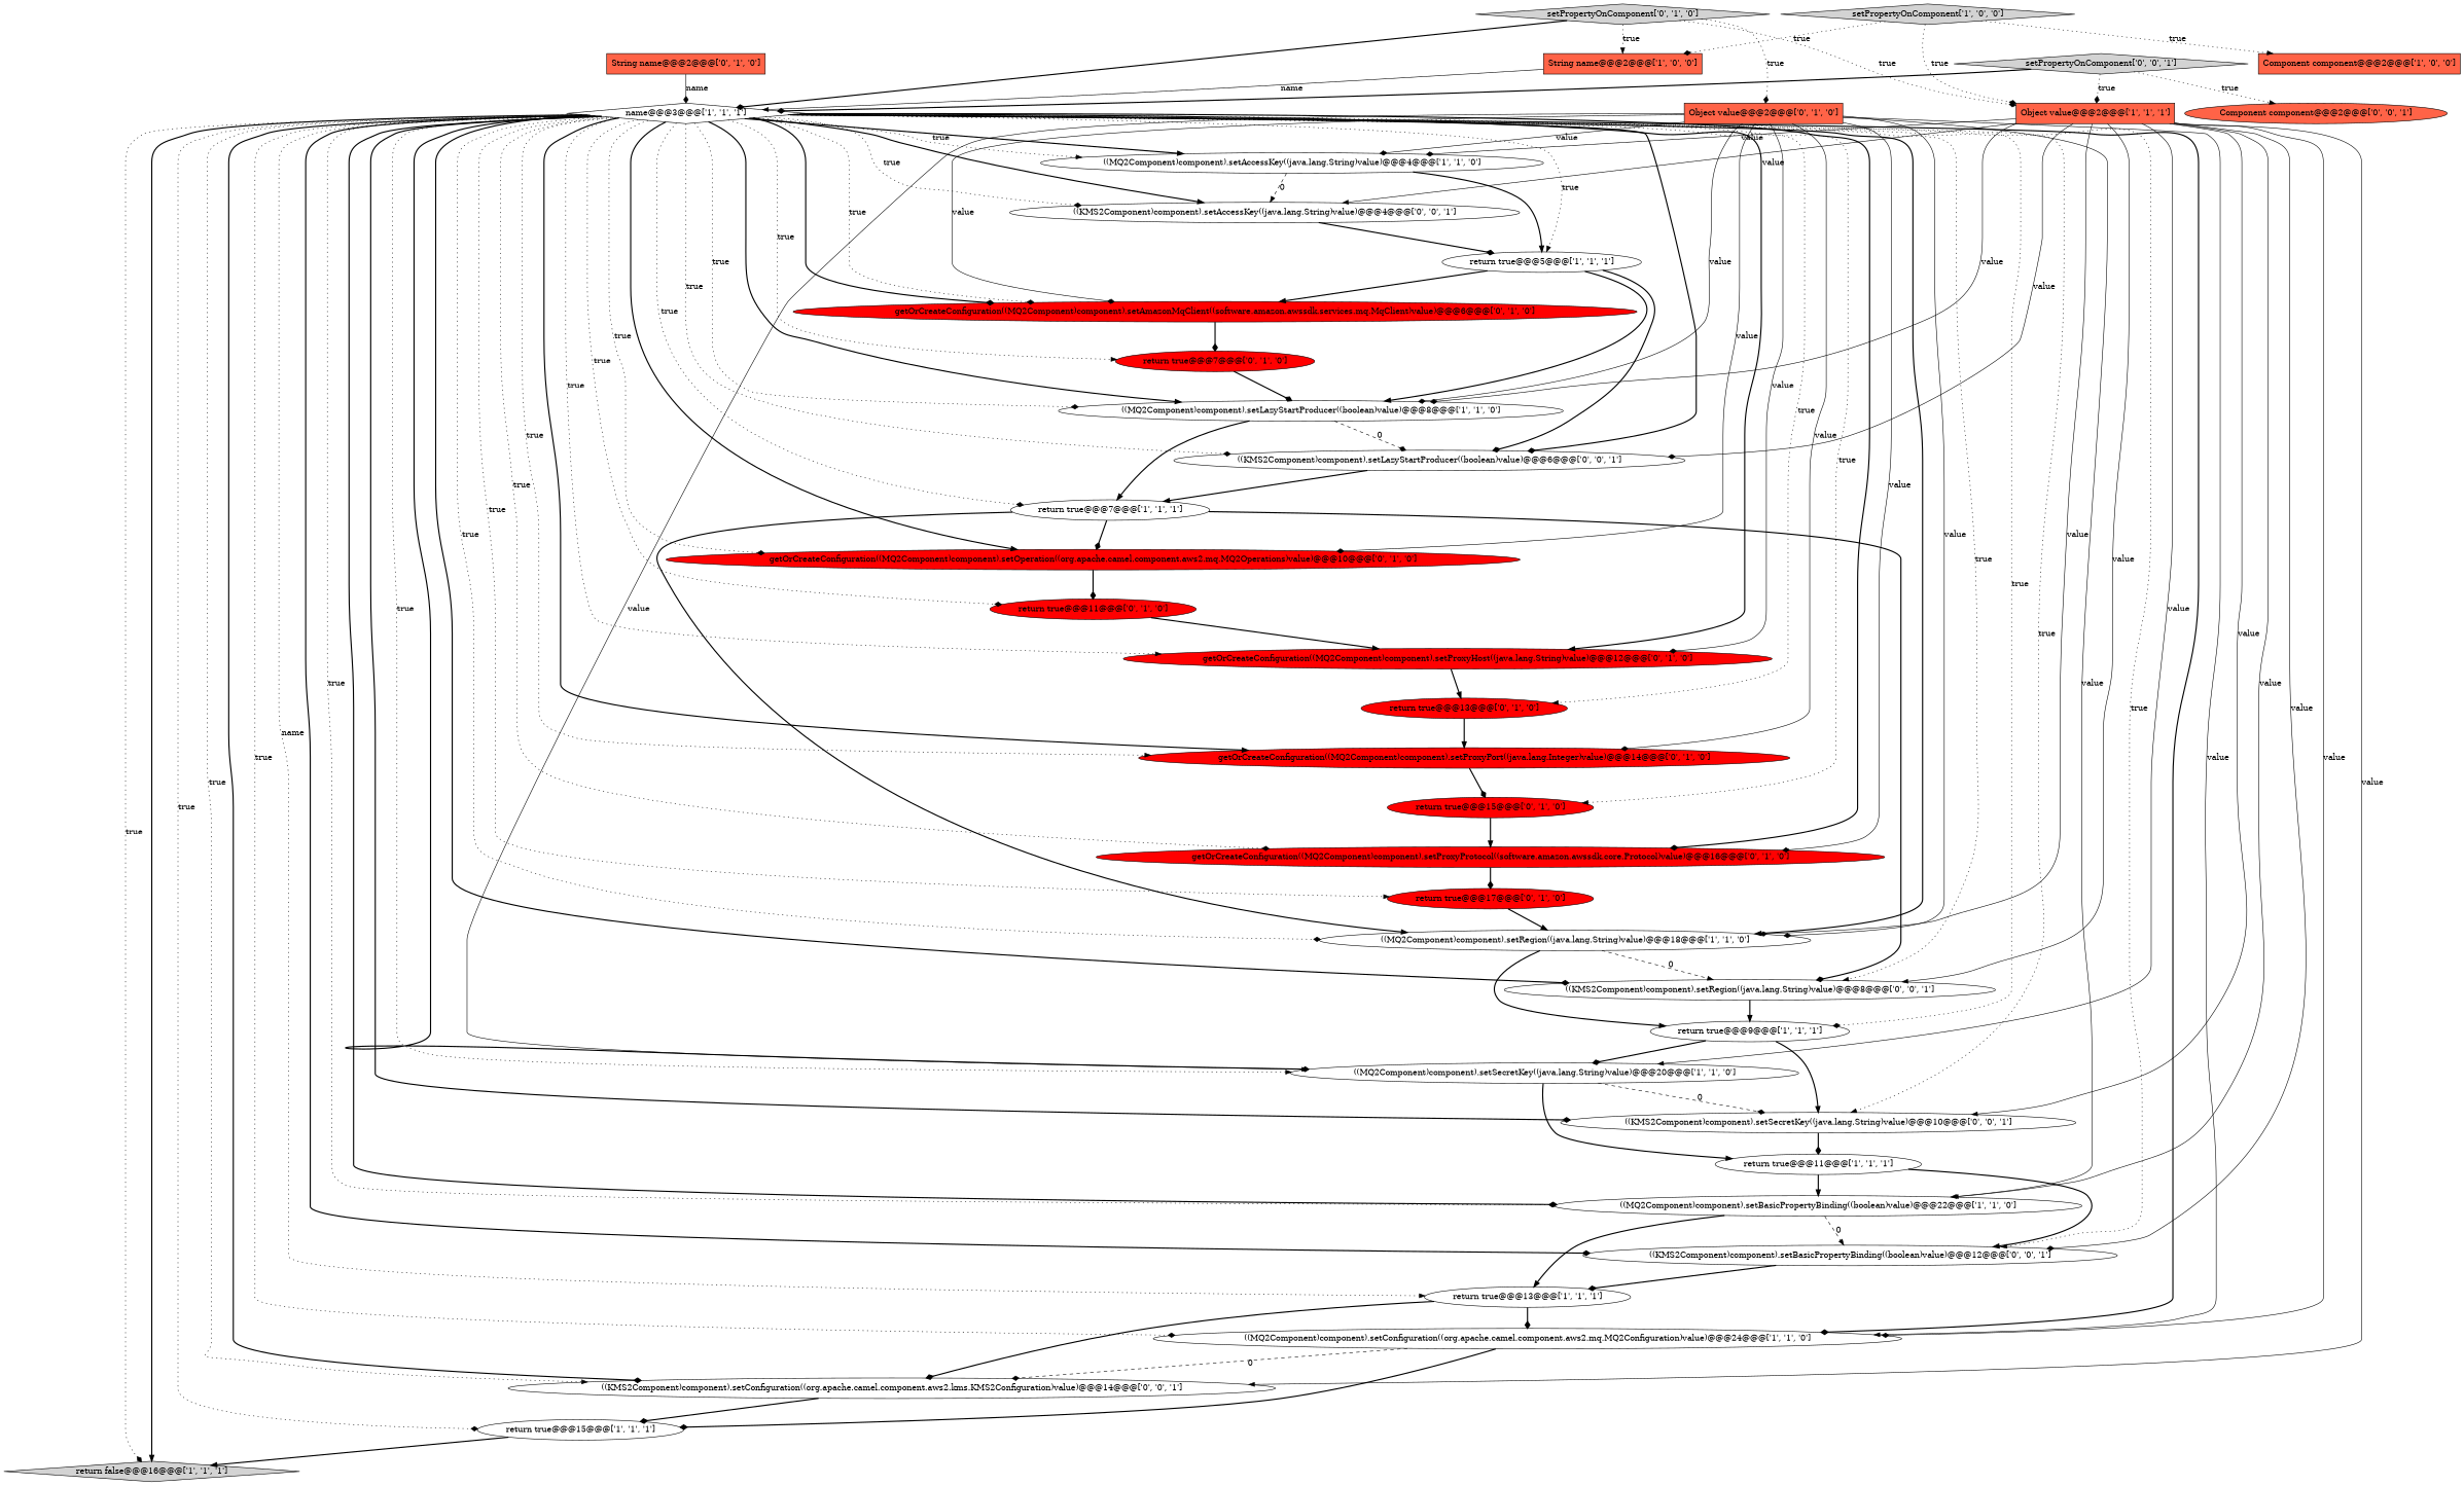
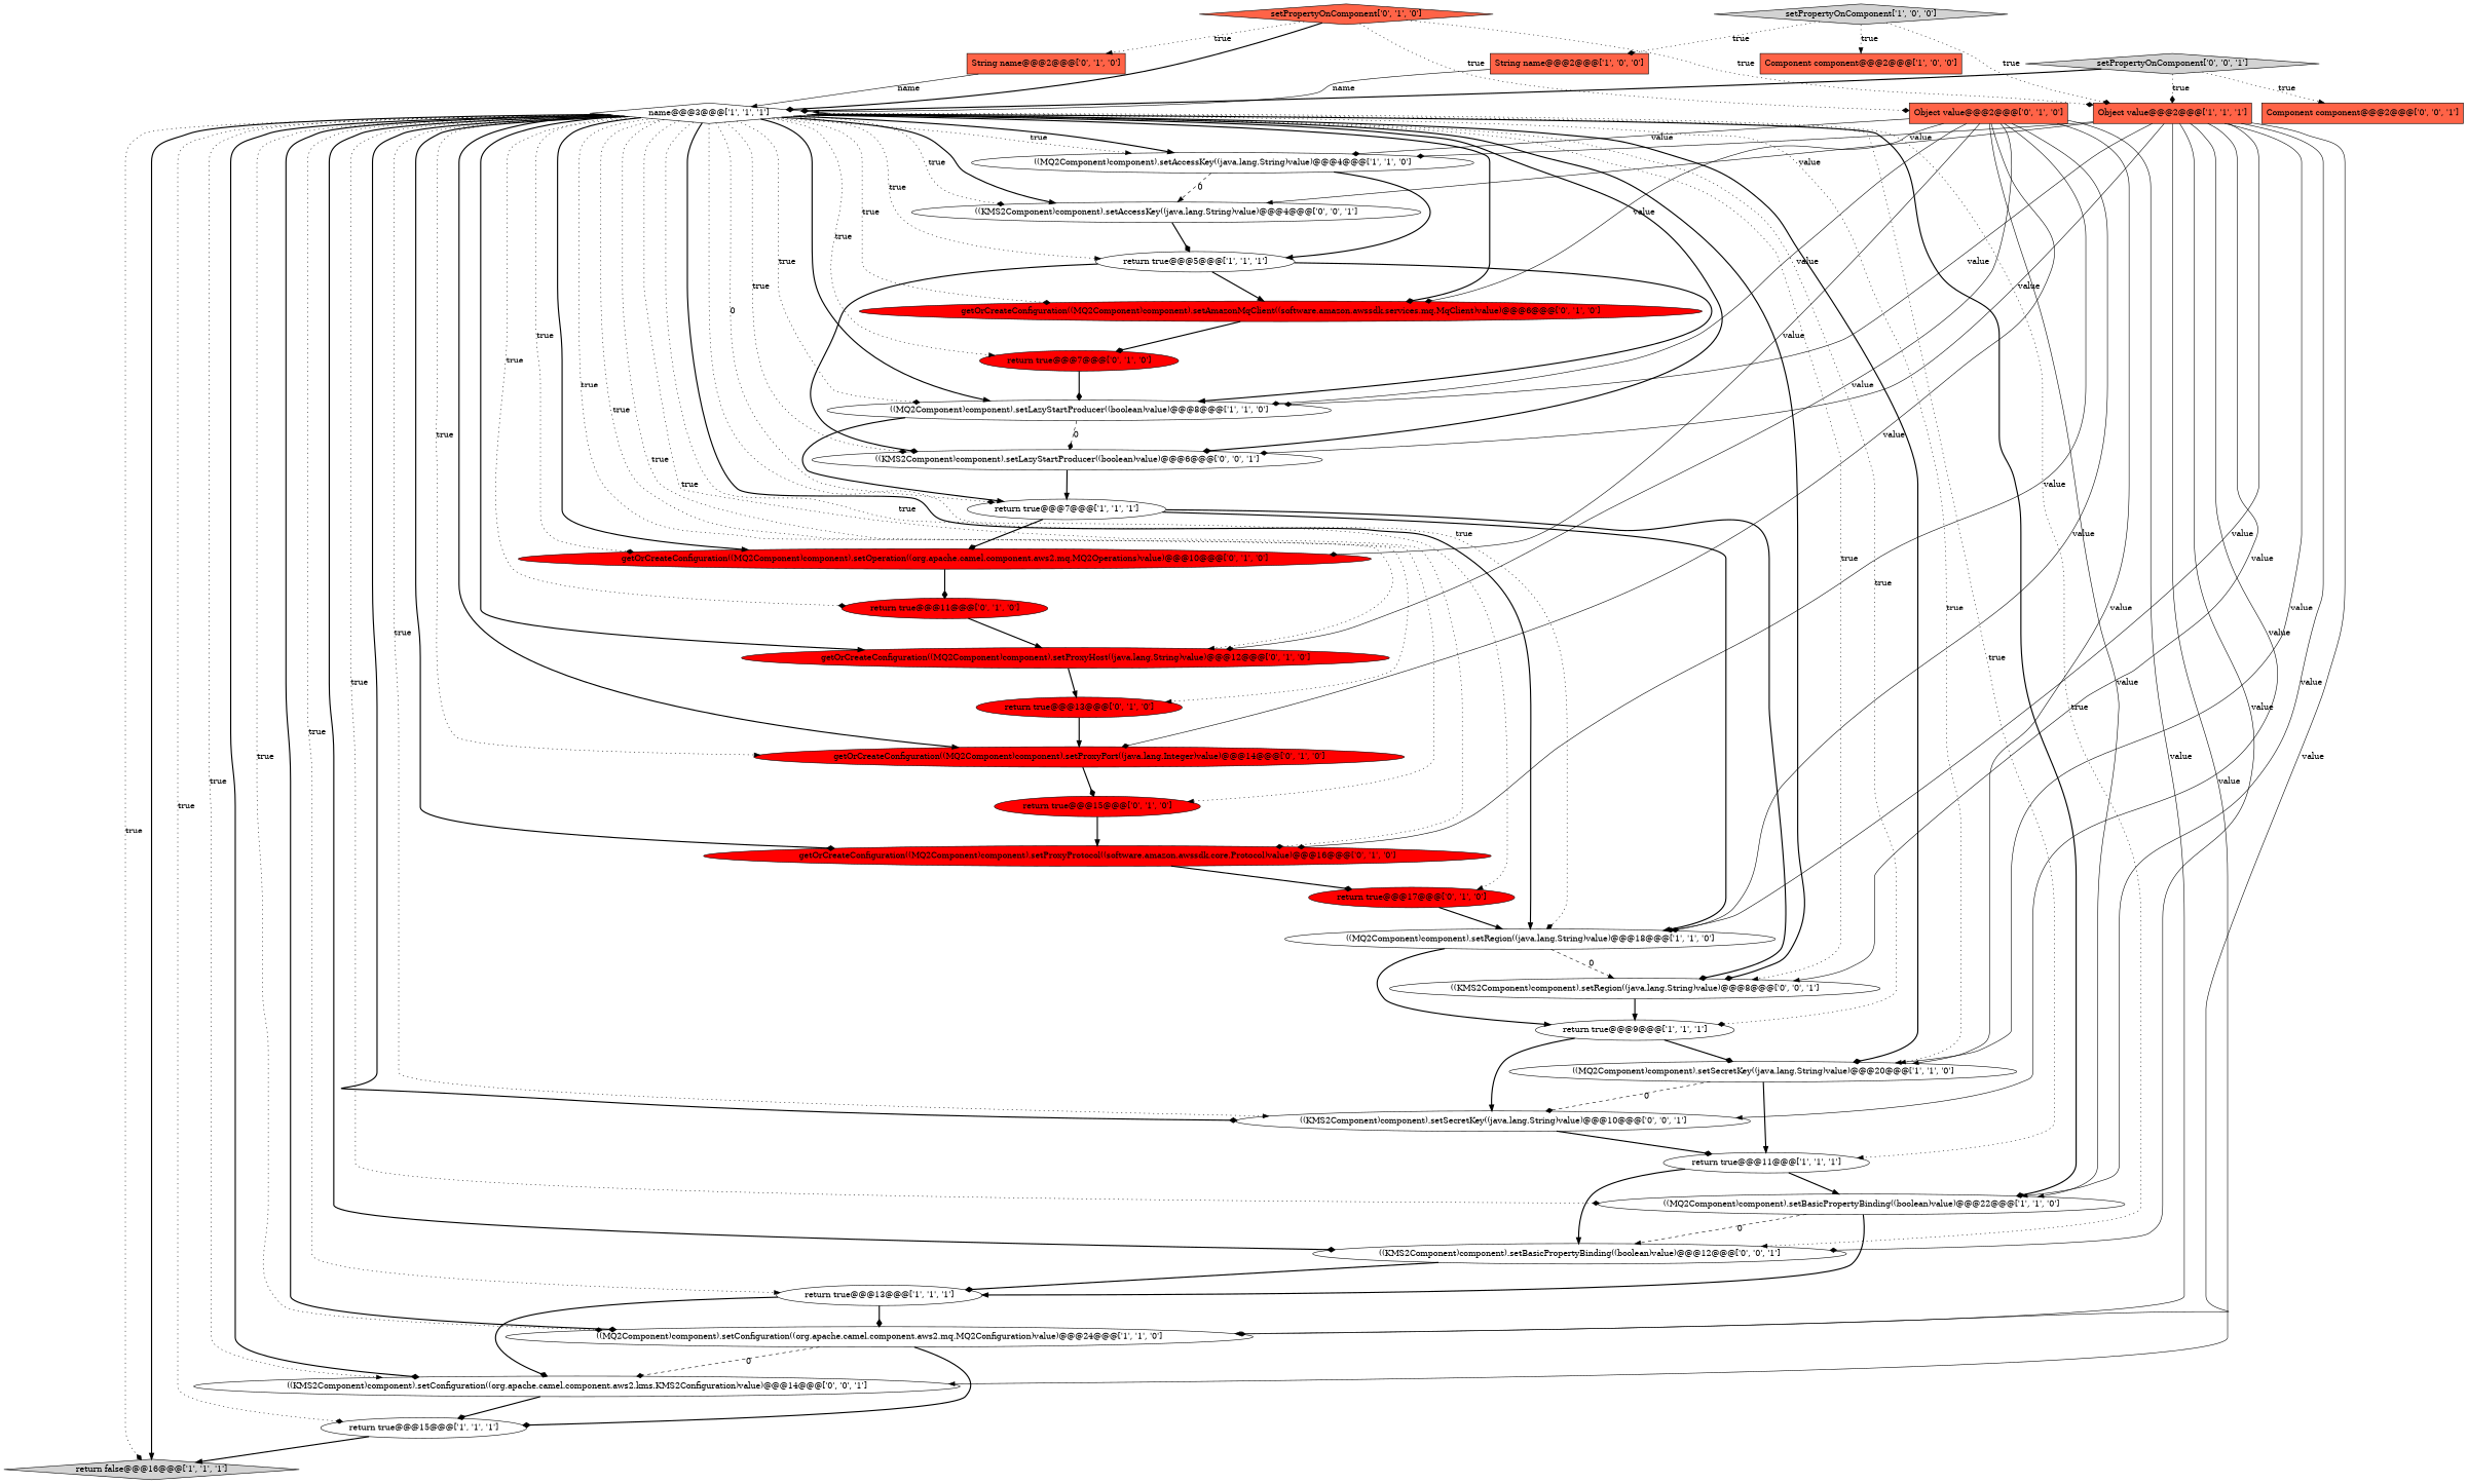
  digraph {
    node [fillcolor=white shape=ellipse style=filled]
    edge [arrowhead=diamond style=bold]
    n1 [fillcolor=red label="return true@@@17@@@['0', '1', '0']"]
    n2 [label="((MQ2Component)component).setRegion((java.lang.String)value)@@@18@@@['1', '1', '0']"]
    n3 [label="return true@@@9@@@['1', '1', '1']"]
    n4 [label="((KMS2Component)component).setRegion((java.lang.String)value)@@@8@@@['0', '0', '1']"]
    n5 [fillcolor=tomato label="Component component@@@2@@@['1', '0', '0']" shape=box]
    n6 [label="return true@@@11@@@['1', '1', '1']"]
    n7 [label="((KMS2Component)component).setBasicPropertyBinding((boolean)value)@@@12@@@['0', '0', '1']"]
    n8 [label="((MQ2Component)component).setBasicPropertyBinding((boolean)value)@@@22@@@['1', '1', '0']"]
    n9 [label="return true@@@13@@@['1', '1', '1']"]
    n10 [label="return true@@@5@@@['1', '1', '1']"]
    n11 [fillcolor=red label="getOrCreateConfiguration((MQ2Component)component).setAmazonMqClient((software.amazon.awssdk.services.mq.MqClient)value)@@@6@@@['0', '1', '0']"]
    n12 [label="((MQ2Component)component).setLazyStartProducer((boolean)value)@@@8@@@['1', '1', '0']"]
    n13 [label="((KMS2Component)component).setLazyStartProducer((boolean)value)@@@6@@@['0', '0', '1']"]
    n14 [fillcolor=red label="return true@@@7@@@['0', '1', '0']"]
    n15 [label="return true@@@7@@@['1', '1', '1']"]
    n16 [label="name@@@3@@@['1', '1', '1']" shape=diamond]
    n17 [label="((MQ2Component)component).setConfiguration((org.apache.camel.component.aws2.mq.MQ2Configuration)value)@@@24@@@['1', '1', '0']"]
    n18 [label="((KMS2Component)component).setSecretKey((java.lang.String)value)@@@10@@@['0', '0', '1']"]
    n19 [label="((MQ2Component)component).setSecretKey((java.lang.String)value)@@@20@@@['1', '1', '0']"]
    n20 [fillcolor=red label="getOrCreateConfiguration((MQ2Component)component).setProxyProtocol((software.amazon.awssdk.core.Protocol)value)@@@16@@@['0', '1', '0']"]
    n21 [fillcolor=lightgray label="return false@@@16@@@['1', '1', '1']" shape=diamond]
    n22 [fillcolor=red label="return true@@@15@@@['0', '1', '0']"]
    n23 [fillcolor=red label="getOrCreateConfiguration((MQ2Component)component).setOperation((org.apache.camel.component.aws2.mq.MQ2Operations)value)@@@10@@@['0', '1', '0']"]
    n24 [fillcolor=red label="getOrCreateConfiguration((MQ2Component)component).setProxyHost((java.lang.String)value)@@@12@@@['0', '1', '0']"]
    n25 [label="((KMS2Component)component).setAccessKey((java.lang.String)value)@@@4@@@['0', '0', '1']"]
    n26 [label="return true@@@15@@@['1', '1', '1']"]
    n27 [fillcolor=red label="return true@@@13@@@['0', '1', '0']"]
    n28 [label="((KMS2Component)component).setConfiguration((org.apache.camel.component.aws2.kms.KMS2Configuration)value)@@@14@@@['0', '0', '1']"]
    n29 [fillcolor=red label="return true@@@11@@@['0', '1', '0']"]
    n30 [label="((MQ2Component)component).setAccessKey((java.lang.String)value)@@@4@@@['1', '1', '0']"]
    n31 [fillcolor=red label="getOrCreateConfiguration((MQ2Component)component).setProxyPort((java.lang.Integer)value)@@@14@@@['0', '1', '0']"]
    n32 [fillcolor=tomato label="String name@@@2@@@['0', '1', '0']" shape=box]
-   n33 [fillcolor=tomato label="Component component@@@2@@@['0', '0', '1']"]
-   n34 [fillcolor=lightgray label="setPropertyOnComponent['0', '1', '0']" shape=diamond]
+   n33 [fillcolor=tomato label="Component component@@@2@@@['0', '0', '1']" shape=box]
+   n34 [fillcolor=tomato label="setPropertyOnComponent['0', '1', '0']" shape=diamond]
    n35 [fillcolor=tomato label="Object value@@@2@@@['0', '1', '0']" shape=box]
    n36 [fillcolor=tomato label="Object value@@@2@@@['1', '1', '1']" shape=box]
    n37 [fillcolor=tomato label="String name@@@2@@@['1', '0', '0']" shape=box]
    n38 [fillcolor=lightgray label="setPropertyOnComponent['0', '0', '1']" shape=diamond]
    n39 [fillcolor=lightgray label="setPropertyOnComponent['1', '0', '0']" shape=diamond]
    n1 -> n2 [arrowhead=normal]
    n2 -> n3 [arrowhead=normal]
    n2 -> n4 [arrowhead=normal label=0 style=dashed]
    n3 -> n18 [arrowhead=normal]
    n3 -> n19
    n4 -> n3 [arrowhead=normal]
    n6 -> n7 [arrowhead=normal]
    n6 -> n8 [arrowhead=normal]
    n7 -> n9
    n8 -> n7 [arrowhead=normal label=0 style=dashed]
    n8 -> n9 [arrowhead=normal]
    n9 -> n17
    n9 -> n28
    n10 -> n11 [arrowhead=normal]
    n10 -> n12 [arrowhead=normal]
    n10 -> n13
    n11 -> n14
    n12 -> n13 [label=0 style=dashed]
    n12 -> n15 [arrowhead=normal]
    n13 -> n15 [arrowhead=normal]
    n14 -> n12
    n15 -> n2 [arrowhead=normal]
    n15 -> n4
    n15 -> n23
    n16 -> n1 [arrowhead=normal label=true style=dotted]
    n16 -> n2 [arrowhead=normal]
    n16 -> n2 [label=true style=dotted]
    n16 -> n3 [label=true style=dotted]
    n16 -> n4
    n16 -> n4 [arrowhead=normal label=true style=dotted]
+   n16 -> n6 [arrowhead=normal label=true style=dotted]
    n16 -> n7
    n16 -> n7 [arrowhead=normal label=true style=dotted]
    n16 -> n8 [label=true style=dotted]
    n16 -> n8
-   n16 -> n9 [arrowhead=normal label=name style=dotted]
+   n16 -> n9 [arrowhead=normal label=true style=dotted]
    n16 -> n10 [arrowhead=normal label=true style=dotted]
    n16 -> n11 [label=true style=dotted]
    n16 -> n11
    n16 -> n12 [label=true style=dotted]
    n16 -> n12 [arrowhead=normal]
    n16 -> n13 [label=true style=dotted]
    n16 -> n13
    n16 -> n14 [arrowhead=normal label=true style=dotted]
-   n16 -> n15 [label=true style=dotted]
+   n16 -> n15 [label=0 style=dotted]
    n16 -> n17
    n16 -> n17 [label=true style=dotted]
    n16 -> n18 [arrowhead=normal label=true style=dotted]
    n16 -> n18
    n16 -> n19 [arrowhead=normal label=true style=dotted]
    n16 -> n19
    n16 -> n20
    n16 -> n20 [label=true style=dotted]
    n16 -> n21 [label=true style=dotted]
    n16 -> n21 [arrowhead=normal]
    n16 -> n22 [arrowhead=normal label=true style=dotted]
    n16 -> n23 [label=true style=dotted]
    n16 -> n23 [arrowhead=normal]
    n16 -> n24 [arrowhead=normal label=true style=dotted]
    n16 -> n24 [arrowhead=normal]
    n16 -> n25 [label=true style=dotted]
    n16 -> n25 [arrowhead=normal]
    n16 -> n26 [label=true style=dotted]
    n16 -> n27 [arrowhead=normal label=true style=dotted]
    n16 -> n28
    n16 -> n28 [arrowhead=normal label=true style=dotted]
    n16 -> n29 [label=true style=dotted]
    n16 -> n30 [arrowhead=normal]
    n16 -> n30 [arrowhead=normal label=true style=dotted]
    n16 -> n31 [arrowhead=normal label=true style=dotted]
    n16 -> n31 [arrowhead=normal]
    n17 -> n26
    n17 -> n28 [label=0 style=dashed]
    n18 -> n6
    n19 -> n6 [arrowhead=normal]
    n19 -> n18 [label=0 style=dashed]
    n20 -> n1
    n22 -> n20 [arrowhead=normal]
    n23 -> n29
    n24 -> n27 [arrowhead=normal]
    n25 -> n10
    n26 -> n21 [arrowhead=normal]
    n27 -> n31 [arrowhead=normal]
    n28 -> n26
    n29 -> n24 [arrowhead=normal]
    n30 -> n10 [arrowhead=normal]
    n30 -> n25 [arrowhead=normal label=0 style=dashed]
    n31 -> n22
-   n32 -> n16 [label=name style=solid]
+   n32 -> n16 [arrowhead=normal label=name style=solid]
    n34 -> n16
-   n34 -> n37 [arrowhead=normal label=true style=dotted]
+   n34 -> n32 [arrowhead=normal label=true style=dotted]
    n34 -> n35 [label=true style=dotted]
    n34 -> n36 [label=true style=dotted]
    n35 -> n2 [label=value style=solid]
    n35 -> n8 [arrowhead=normal label=value style=solid]
    n35 -> n11 [label=value style=solid]
    n35 -> n12 [label=value style=solid]
    n35 -> n17 [arrowhead=normal label=value style=solid]
    n35 -> n19 [arrowhead=normal label=value style=solid]
    n35 -> n20 [label=value style=solid]
    n35 -> n23 [label=value style=solid]
    n35 -> n24 [label=value style=solid]
    n35 -> n30 [label=value style=solid]
    n35 -> n31 [label=value style=solid]
    n36 -> n2 [label=value style=solid]
    n36 -> n4 [arrowhead=normal label=value style=solid]
    n36 -> n7 [label=value style=solid]
    n36 -> n8 [arrowhead=normal label=value style=solid]
    n36 -> n12 [label=value style=solid]
    n36 -> n13 [label=value style=solid]
    n36 -> n17 [label=value style=solid]
    n36 -> n18 [arrowhead=normal label=value style=solid]
    n36 -> n19 [arrowhead=normal label=value style=solid]
    n36 -> n25 [arrowhead=normal label=value style=solid]
    n36 -> n28 [arrowhead=normal label=value style=solid]
    n36 -> n30 [label=value style=solid]
    n37 -> n16 [arrowhead=normal label=name style=solid]
    n38 -> n16
    n38 -> n33 [arrowhead=normal label=true style=dotted]
    n38 -> n36 [label=true style=dotted]
    n39 -> n5 [arrowhead=normal label=true style=dotted]
    n39 -> n36 [label=true style=dotted]
    n39 -> n37 [label=true style=dotted]
  }
